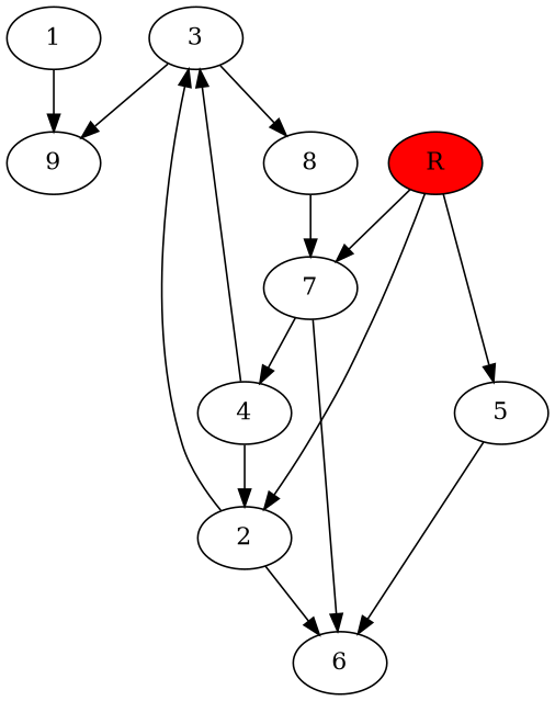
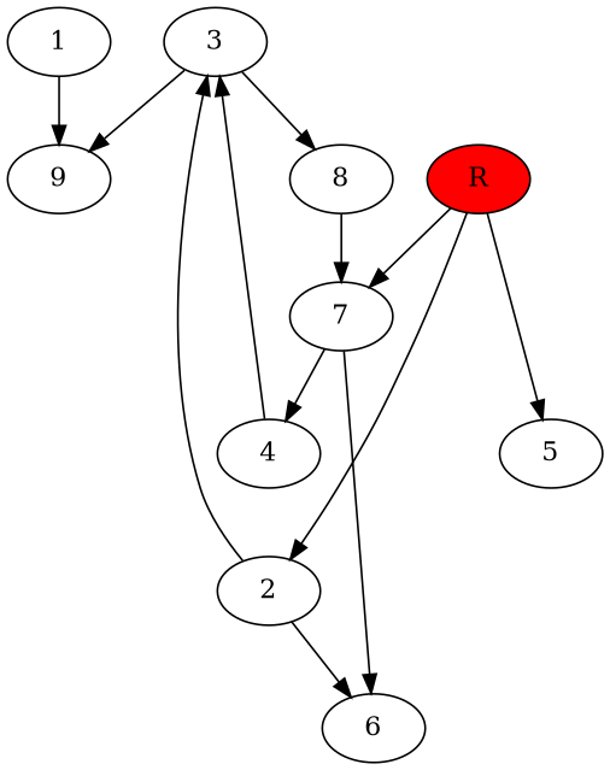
  digraph {
    1
    9
    8
    7
    2
    6
    3
    4
    5
    R [fillcolor="#ff0000" style=filled]
    1 -> 9
    8 -> 7
    7 -> 6
    7 -> 4
    2 -> 6
    2 -> 3
    3 -> 9
    3 -> 8
-   4 -> 2
    4 -> 3
-   5 -> 6
    R -> 7
    R -> 2
    R -> 5
  }
